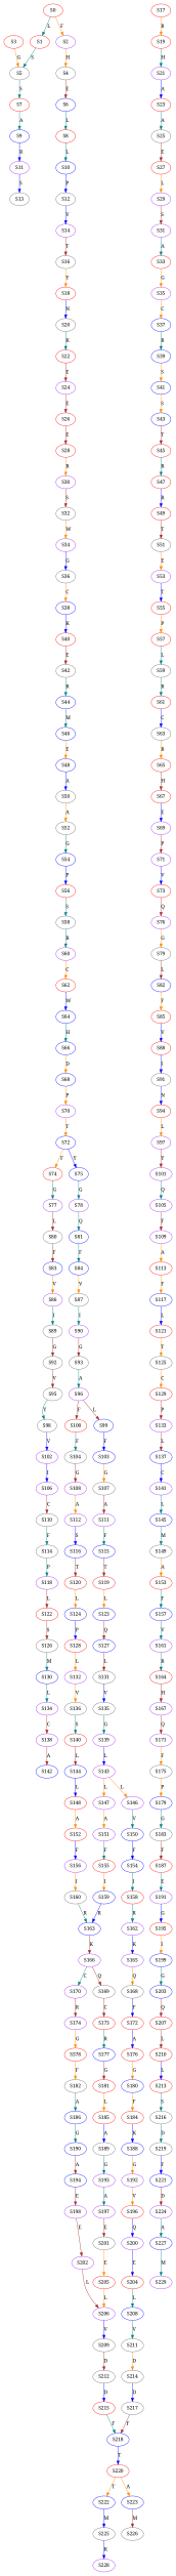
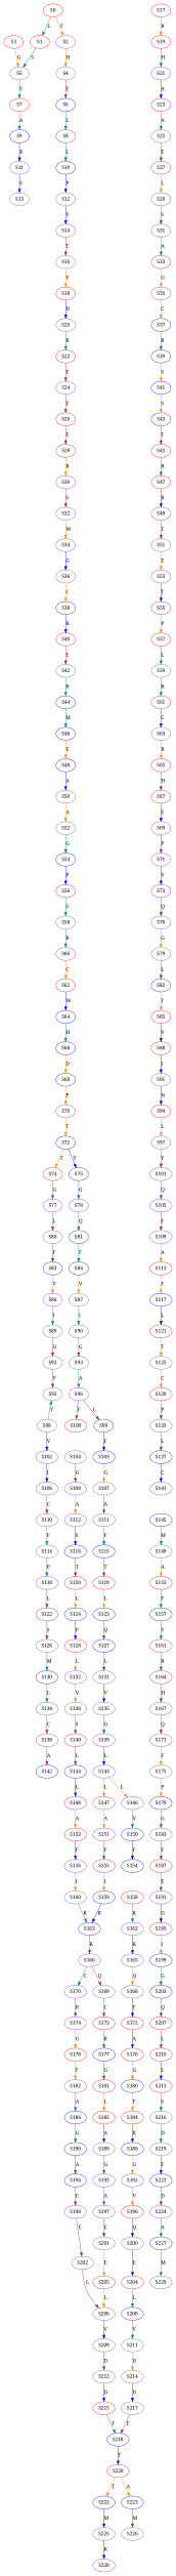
  strict digraph {
    fontname="Noto Serif"
    node [color=red fontname="Noto Serif"]
    edge [color=teal fontname="Noto Serif"]
    S0
    S1
    S2 [color=purple]
    S5 [color=gray40]
    S4 [color=gray40]
    S3
    S6 [color=blue]
    S7
    S8
    S9 [color=blue]
    S10 [color=blue]
    S11 [color=purple]
    S12 [color=gray40]
    S13 [color=gray40]
    S14 [color=purple]
    S16 [color=gray40]
    S18
    S17
    S19
    S20 [color=gray40]
    S21 [color=purple]
    S22
    S23
    S24 [color=purple]
    S25 [color=gray40]
    S26
    S27
    S28
    S29 [color=purple]
    S30 [color=purple]
    S31 [color=purple]
    S32 [color=gray40]
    S33
    S34 [color=purple]
    S35 [color=purple]
    S36 [color=gray40]
    S37 [color=blue]
    S38 [color=blue]
    S39 [color=blue]
    S40
    S41 [color=blue]
    S42 [color=gray40]
    S43 [color=blue]
    S44 [color=blue]
    S45
    S46 [color=blue]
    S47
    S48 [color=blue]
    S49
    S50 [color=gray40]
    S51 [color=gray40]
    S52 [color=gray40]
    S53 [color=purple]
    S54 [color=blue]
    S55
    S56
    S57
    S58 [color=gray40]
    S59 [color=gray40]
    S60 [color=purple]
    S61
    S62
    S63 [color=gray40]
    S64 [color=blue]
    S65
    S66 [color=blue]
    S67
    S68 [color=blue]
    S69 [color=purple]
    S70 [color=purple]
    S71 [color=purple]
    S72 [color=blue]
    S73
    S74
    S75 [color=blue]
    S76 [color=purple]
    S77 [color=purple]
    S78 [color=purple]
    S79 [color=gray40]
    S80 [color=gray40]
    S81 [color=blue]
    S82 [color=blue]
    S83 [color=blue]
    S84 [color=blue]
    S85
    S86 [color=purple]
    S87 [color=gray40]
    S88
    S89 [color=gray40]
    S90 [color=purple]
    S91 [color=gray40]
    S92 [color=gray40]
    S93 [color=gray40]
    S94
    S95 [color=gray40]
    S96 [color=purple]
    S97 [color=purple]
    S98 [color=gray40]
    S99 [color=blue]
    S100
    S101 [color=purple]
    S102 [color=purple]
    S103 [color=blue]
    S104 [color=gray40]
    S105 [color=purple]
    S106 [color=purple]
    S107 [color=gray40]
    S108 [color=purple]
    S109 [color=purple]
    S110 [color=gray40]
    S111 [color=purple]
    S112 [color=purple]
    S113
    S114 [color=gray40]
    S115 [color=blue]
    S116 [color=blue]
    S117 [color=blue]
    S118 [color=purple]
    S119
    S120
    S121
    S122
    S123 [color=blue]
    S124 [color=blue]
    S125 [color=gray40]
    S126 [color=gray40]
    S127 [color=blue]
    S128
    S129
    S130 [color=blue]
    S131 [color=gray40]
    S132 [color=purple]
    S133 [color=purple]
    S134 [color=purple]
    S135 [color=gray40]
    S136 [color=gray40]
    S137 [color=blue]
    S138 [color=purple]
    S139 [color=purple]
    S140
    S141 [color=purple]
    S142 [color=blue]
    S143 [color=purple]
    S144 [color=blue]
    S145 [color=blue]
    S146 [color=purple]
    S147 [color=purple]
    S148
    S149 [color=gray40]
    S150 [color=blue]
    S151 [color=purple]
    S152
    S153
    S154 [color=blue]
    S155
    S156 [color=purple]
    S157 [color=blue]
    S158
    S159 [color=blue]
    S160 [color=gray40]
    S161 [color=purple]
    S162 [color=purple]
    S163 [color=blue]
    S164
    S165 [color=purple]
    S166 [color=purple]
    S167 [color=purple]
    S168 [color=gray40]
    S169 [color=gray40]
    S170 [color=purple]
    S171 [color=purple]
    S172
    S173
    S174 [color=purple]
    S175 [color=gray40]
    S176
    S177 [color=blue]
-   S178 [label=S578]
+   S178
    S179 [color=blue]
    S180 [color=blue]
    S181
    S182 [color=gray40]
    S183 [color=gray40]
    S184
    S185
    S186 [color=blue]
    S187
    S188 [color=blue]
    S189 [color=gray40]
    S190 [color=blue]
    S191 [color=purple]
    S192 [color=purple]
    S193 [color=purple]
    S194 [color=blue]
    S195
    S196
    S197 [color=purple]
    S198 [color=purple]
    S199 [color=blue]
    S200 [color=purple]
    S201 [color=gray40]
    S202 [color=purple]
    S203 [color=blue]
    S204
    S205
    S206 [color=purple]
    S207
    S208 [color=blue]
    S209 [color=gray40]
    S210
    S211 [color=gray40]
    S212 [color=gray40]
    S213
    S214 [color=gray40]
    S215
    S216 [color=gray40]
    S217 [color=gray40]
    S218 [color=blue]
    S219 [color=gray40]
    S220
    S221 [color=blue]
    S222 [color=blue]
    S223 [color=blue]
    S224 [color=purple]
    S225 [color=gray40]
    S226 [color=gray40]
    S227 [color=blue]
    S228 [color=purple]
    S229 [color=purple]
    S0 -> S1 [label=L]
    S0 -> S2 [color=darkorange label=F]
    S1 -> S5 [label=S]
    S2 -> S4 [color=darkorange label=H]
    S5 -> S7 [label=S]
    S4 -> S6 [color=brown label=E]
    S3 -> S5 [color=darkorange label=G]
    S6 -> S8 [label=L]
    S7 -> S9 [label=A]
    S8 -> S10 [label=L]
    S9 -> S11 [color=blue label=R]
    S10 -> S12 [color=blue label=P]
    S11 -> S13 [color=blue label=S]
    S12 -> S14 [color=blue label=V]
    S14 -> S16 [color=brown label=T]
    S16 -> S18 [color=darkorange label=Y]
    S18 -> S20 [color=blue label=N]
    S17 -> S19 [color=darkorange label=R]
    S19 -> S21 [label=H]
    S20 -> S22 [label=K]
    S21 -> S23 [color=blue label=A]
    S22 -> S24 [color=brown label=E]
    S23 -> S25 [label=A]
    S24 -> S26 [color=brown label=E]
    S25 -> S27 [color=brown label=E]
    S26 -> S28 [color=brown label=E]
    S27 -> S29 [color=darkorange label=L]
    S28 -> S30 [color=darkorange label=R]
    S29 -> S31 [color=brown label=S]
    S30 -> S32 [color=brown label=S]
    S31 -> S33 [label=A]
    S32 -> S34 [color=darkorange label=W]
    S33 -> S35 [color=darkorange label=G]
    S34 -> S36 [color=blue label=G]
    S35 -> S37 [color=darkorange label=C]
    S36 -> S38 [color=darkorange label=C]
    S37 -> S39 [label=R]
    S38 -> S40 [color=blue label=K]
    S39 -> S41 [color=darkorange label=S]
    S40 -> S42 [color=brown label=E]
    S41 -> S43 [color=darkorange label=S]
    S42 -> S44 [label=R]
    S43 -> S45 [color=brown label=T]
    S44 -> S46 [label=M]
    S45 -> S47 [label=R]
    S46 -> S48 [color=darkorange label=E]
    S47 -> S49 [color=blue label=R]
    S48 -> S50 [color=blue label=A]
    S49 -> S51 [color=brown label=T]
    S50 -> S52 [color=darkorange label=A]
    S51 -> S53 [color=darkorange label=E]
    S52 -> S54 [label=G]
    S53 -> S55 [color=blue label=T]
    S54 -> S56 [color=blue label=P]
    S55 -> S57 [color=darkorange label=P]
    S56 -> S58 [label=S]
    S57 -> S59 [label=L]
    S58 -> S60 [label=R]
    S59 -> S61 [label=R]
    S60 -> S62 [color=darkorange label=C]
    S61 -> S63 [color=blue label=C]
    S62 -> S64 [color=blue label=W]
    S63 -> S65 [color=darkorange label=R]
    S64 -> S66 [label=H]
    S65 -> S67 [color=brown label=H]
    S66 -> S68 [color=darkorange label=D]
    S67 -> S69 [color=blue label=E]
    S68 -> S70 [color=darkorange label=P]
    S69 -> S71 [color=brown label=P]
    S70 -> S72 [color=darkorange label=T]
    S71 -> S73 [color=blue label=V]
    S72 -> S74 [color=darkorange label=F]
    S72 -> S75 [color=blue label=Y]
    S73 -> S76 [color=brown label=Q]
    S74 -> S77 [label=G]
    S75 -> S78 [label=G]
    S76 -> S79 [color=darkorange label=G]
    S77 -> S80 [color=brown label=L]
    S78 -> S81 [label=Q]
    S79 -> S82 [color=brown label=L]
    S80 -> S83 [color=brown label=F]
    S81 -> S84 [label=F]
    S82 -> S85 [color=darkorange label=F]
    S83 -> S86 [color=darkorange label=V]
    S84 -> S87 [color=darkorange label=V]
    S85 -> S88 [color=blue label=V]
    S86 -> S89 [label=I]
    S87 -> S90 [label=I]
    S88 -> S91 [color=blue label=I]
    S89 -> S92 [color=brown label=G]
    S90 -> S93 [color=brown label=G]
    S91 -> S94 [color=blue label=N]
    S92 -> S95 [color=brown label=V]
    S93 -> S96 [label=A]
    S94 -> S97 [color=darkorange label=L]
-   S95 -> S98 [label=Y]
+   S98 -> S95 [label=Y]
    S96 -> S99 [color=brown label=L]
    S96 -> S100 [color=brown label=F]
    S97 -> S101 [color=brown label=Y]
    S98 -> S102 [color=blue label=V]
    S99 -> S103 [color=blue label=F]
-   S100 -> S104 [label=F]
    S101 -> S105 [label=Q]
    S102 -> S106 [color=blue label=I]
    S103 -> S107 [color=darkorange label=G]
    S104 -> S108 [color=brown label=G]
    S105 -> S109 [color=brown label=F]
    S106 -> S110 [color=brown label=C]
    S107 -> S111 [color=brown label=A]
    S108 -> S112 [color=darkorange label=A]
    S109 -> S113 [color=darkorange label=A]
    S110 -> S114 [label=F]
    S111 -> S115 [label=F]
    S112 -> S116 [color=blue label=S]
    S113 -> S117 [color=darkorange label=F]
    S114 -> S118 [label=P]
    S115 -> S119 [color=brown label=T]
    S116 -> S120 [color=brown label=T]
    S117 -> S121 [color=blue label=L]
    S118 -> S122 [color=brown label=L]
    S119 -> S123 [color=darkorange label=L]
    S120 -> S124 [color=darkorange label=L]
    S121 -> S125 [color=darkorange label=T]
    S122 -> S126 [color=brown label=S]
    S123 -> S127 [color=brown label=Q]
    S124 -> S128 [color=blue label=P]
    S125 -> S129 [color=darkorange label=C]
    S126 -> S130 [label=M]
    S127 -> S131 [color=brown label=L]
    S128 -> S132 [color=darkorange label=L]
    S129 -> S133 [color=brown label=P]
    S130 -> S134 [label=L]
    S131 -> S135 [color=blue label=V]
    S132 -> S136 [color=darkorange label=V]
    S133 -> S137 [color=brown label=L]
    S134 -> S138 [color=brown label=C]
    S135 -> S139 [label=G]
    S136 -> S140 [label=S]
    S137 -> S141 [color=blue label=C]
    S138 -> S142 [color=brown label=A]
    S139 -> S143 [color=blue label=L]
    S140 -> S144 [color=brown label=L]
-   S141 -> S145 [label=L]
    S143 -> S146 [color=darkorange label=L]
    S143 -> S147 [color=darkorange label=L]
    S144 -> S148 [color=blue label=L]
    S145 -> S149 [label=M]
    S146 -> S150 [label=V]
    S147 -> S151 [color=darkorange label=A]
    S148 -> S152 [color=darkorange label=A]
    S149 -> S153 [color=darkorange label=A]
    S150 -> S154 [color=blue label=F]
    S151 -> S155 [label=F]
    S152 -> S156 [color=blue label=F]
    S153 -> S157 [label=F]
-   S154 -> S158 [label=I]
    S155 -> S159 [color=darkorange label=I]
    S156 -> S160 [color=darkorange label=I]
    S157 -> S161 [label=V]
    S158 -> S162 [label=R]
    S159 -> S163 [color=blue label=R]
    S160 -> S163 [label=R]
    S161 -> S164 [label=R]
    S162 -> S165 [color=blue label=K]
    S163 -> S166 [color=brown label=K]
    S164 -> S167 [color=brown label=H]
    S165 -> S168 [color=darkorange label=Q]
    S166 -> S169 [color=brown label=Q]
    S166 -> S170 [label=C]
    S167 -> S171 [color=brown label=Q]
    S168 -> S172 [color=blue label=F]
    S169 -> S173 [color=brown label=C]
    S170 -> S174 [color=brown label=R]
    S171 -> S175 [color=darkorange label=F]
    S172 -> S176 [color=blue label=A]
    S173 -> S177 [label=R]
    S174 -> S178 [color=darkorange label=G]
    S175 -> S179 [color=darkorange label=P]
    S176 -> S180 [color=darkorange label=G]
    S177 -> S181 [color=brown label=G]
    S178 -> S182 [color=darkorange label=F]
    S179 -> S183 [label=G]
    S180 -> S184 [color=darkorange label=F]
    S181 -> S185 [color=darkorange label=L]
    S182 -> S186 [label=A]
    S183 -> S187 [color=brown label=F]
    S184 -> S188 [color=blue label=K]
    S185 -> S189 [color=blue label=A]
    S186 -> S190 [label=G]
    S187 -> S191 [label=E]
    S188 -> S192 [color=darkorange label=G]
    S189 -> S193 [label=G]
    S190 -> S194 [color=brown label=A]
    S191 -> S195 [color=blue label=G]
    S192 -> S196 [color=darkorange label=V]
    S193 -> S197 [label=A]
    S194 -> S198 [color=brown label=E]
    S195 -> S199 [color=darkorange label=I]
    S196 -> S200 [color=blue label=Q]
    S197 -> S201 [color=brown label=E]
    S198 -> S202 [color=brown label=E]
    S199 -> S203 [label=G]
    S200 -> S204 [color=blue label=E]
    S201 -> S205 [color=darkorange label=E]
    S202 -> S206 [color=brown label=L]
    S203 -> S207 [color=brown label=Q]
    S204 -> S208 [label=L]
    S205 -> S206 [color=darkorange label=L]
    S206 -> S209 [color=blue label=V]
    S207 -> S210 [color=brown label=L]
    S208 -> S211 [label=V]
    S209 -> S212 [color=brown label=D]
    S210 -> S213 [color=blue label=L]
    S211 -> S214 [color=darkorange label=D]
    S212 -> S215 [color=blue label=D]
    S213 -> S216 [label=S]
    S214 -> S217 [color=blue label=D]
    S215 -> S218 [label=F]
    S216 -> S219 [label=D]
    S217 -> S218 [color=brown label=F]
    S218 -> S220 [color=blue label=T]
    S219 -> S221 [color=blue label=F]
    S220 -> S222 [color=darkorange label=T]
    S220 -> S223 [color=darkorange label=A]
    S221 -> S224 [color=brown label=D]
    S222 -> S225 [color=blue label=M]
    S223 -> S226 [color=brown label=M]
    S224 -> S227 [label=A]
    S225 -> S228 [color=blue label=K]
    S227 -> S229 [label=M]
  }
